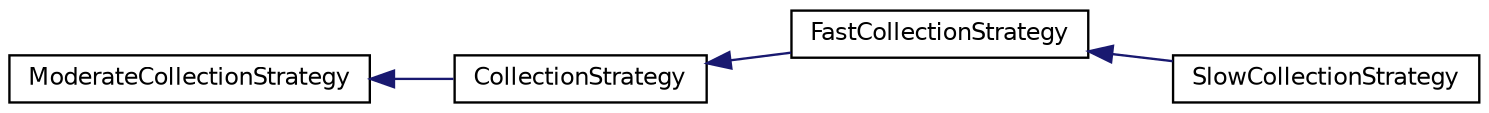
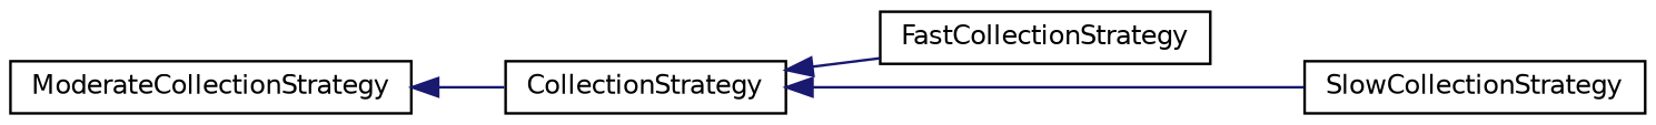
  digraph {
    rankdir=LR
    node [color=black fillcolor=white fontname=Helvetica fontsize=10 shape=record style=filled]
    edge [color=midnightblue dir=back fontname=Helvetica fontsize=10 labelfontname=Helvetica labelfontsize=10 style=solid]
    n1 [height=0.2 label=CollectionStrategy width=0.4]
    n2 [height=0.2 label=FastCollectionStrategy width=0.4]
    n3 [height=0.2 label=SlowCollectionStrategy width=0.4]
    n4 [height=0.2 label=ModerateCollectionStrategy width=0.4]
    n1 -> n2
-   n2 -> n3
+   n1 -> n3
    n4 -> n1
  }
